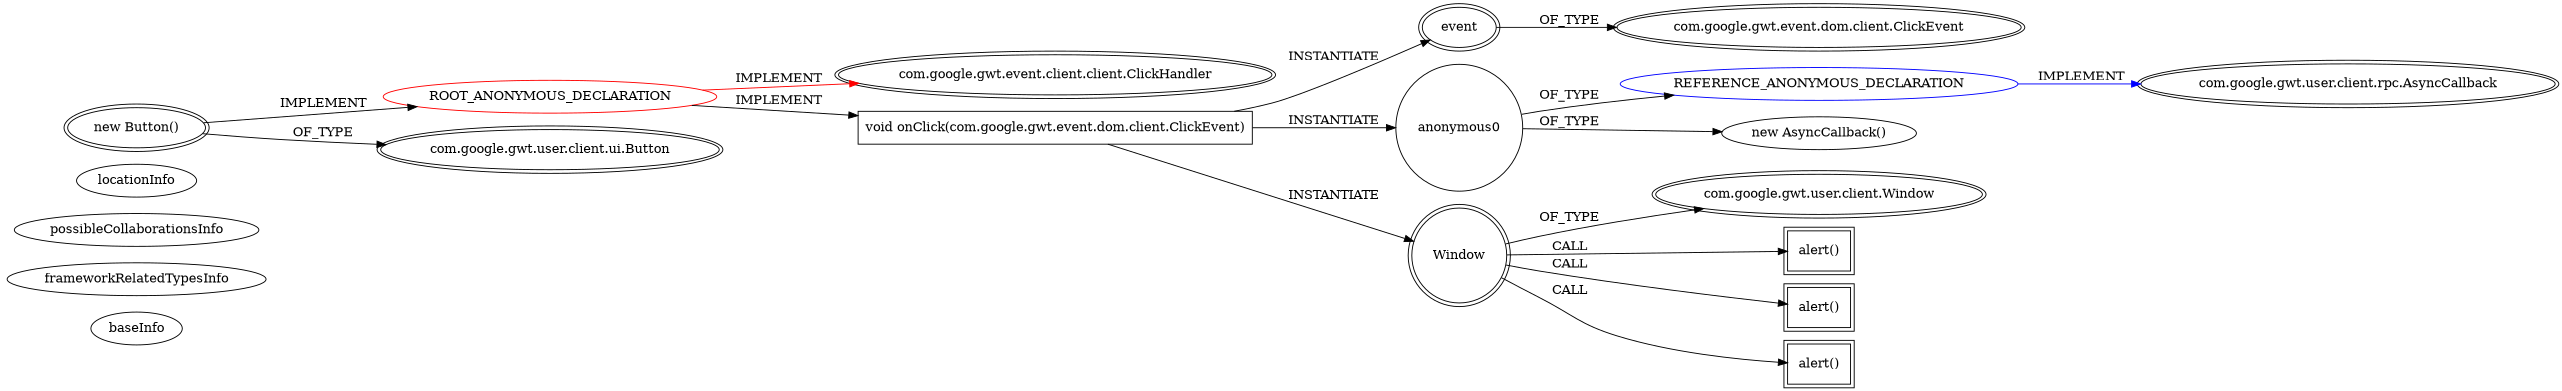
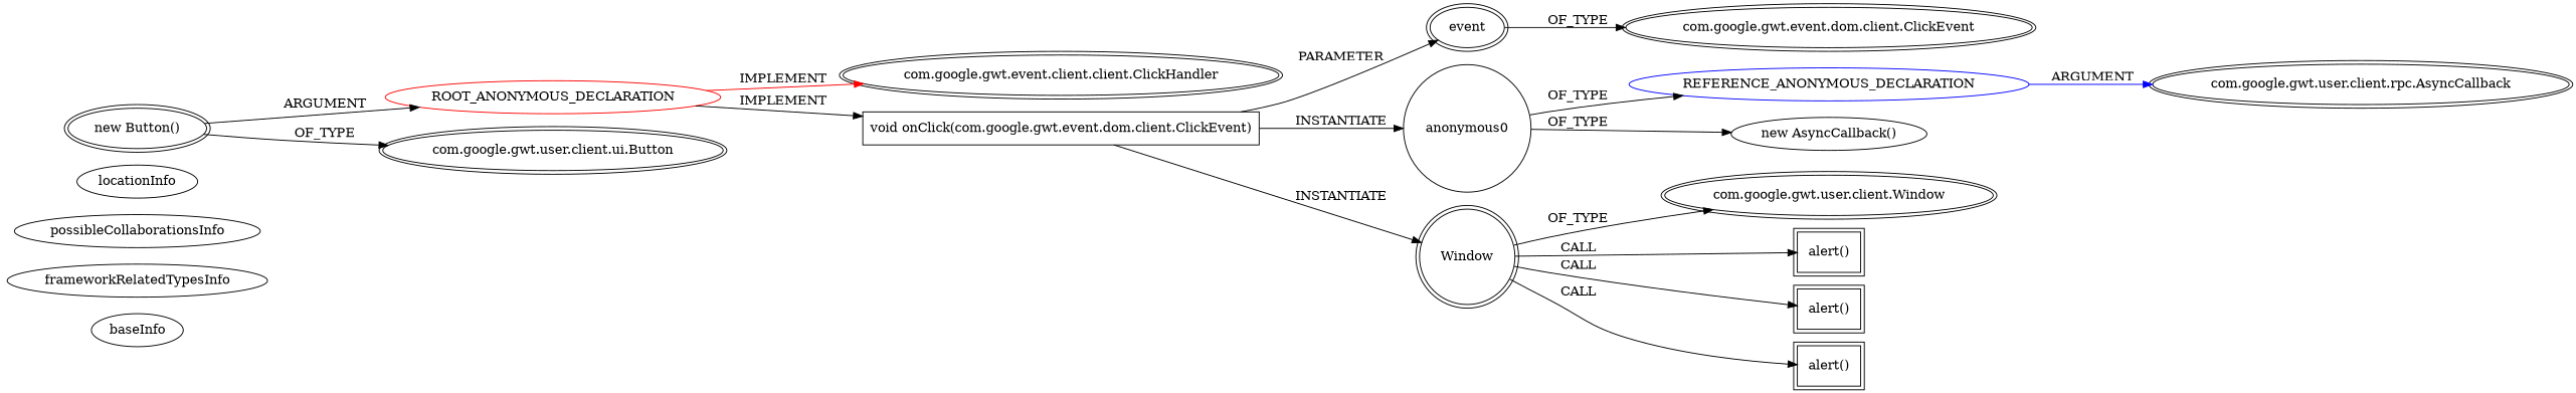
  digraph {
    rankdir=LR
    node [isFrameworkType=true peripheries=2]
    baseInfo [category=extension_graph graphId=283 isAnonymous=true possibleRelation=true isFrameworkType="" peripheries=""]
    frameworkRelatedTypesInfo [0="com.google.gwt.event.dom.client.ClickHandler" isFrameworkType="" peripheries=""]
    possibleCollaborationsInfo [0="283~OVERRIDING_METHOD_DECLARATION-INSTANTIATION-~com.google.gwt.event.dom.client.ClickHandler ~com.google.gwt.user.client.rpc.AsyncCallback ~true~true" isFrameworkType="" peripheries=""]
    locationInfo [contextSignature="void configSupprPan()" filePath="/MainMain-ChatCafeine/ChatCafeine-master/ChatCafeine/src/sources/client/vue/profil/ProfilPanel.java" graphId=283 projectName="MainMain-ChatCafeine" isFrameworkType="" peripheries=""]
    n5 [color=red isFrameworkType=false label=ROOT_ANONYMOUS_DECLARATION vertexType=ROOT_ANONYMOUS_DECLARATION peripheries=""]
    n6 [label="com.google.gwt.event.client.client.ClickHandler" vertexType=FRAMEWORK_INTERFACE_TYPE]
    n7 [isFrameworkType=false label="void onClick(com.google.gwt.event.dom.client.ClickEvent)" shape=box vertexType=OVERRIDING_METHOD_DECLARATION peripheries=""]
    n8 [label=event vertexType=PARAMETER_DECLARATION]
    n9 [isFrameworkType=false label=anonymous0 shape=circle vertexType=VARIABLE_EXPRESION peripheries=""]
    n10 [label=Window shape=circle vertexType=VARIABLE_EXPRESION]
    n11 [label="new Button()" vertexType=OUTSIDE_CONSTRUCTOR_CALL]
    n12 [label="com.google.gwt.user.client.ui.Button" vertexType=FRAMEWORK_CLASS_TYPE]
    n13 [label="com.google.gwt.event.dom.client.ClickEvent" vertexType=FRAMEWORK_CLASS_TYPE]
    n14 [color=blue isFrameworkType=false label=REFERENCE_ANONYMOUS_DECLARATION vertexType=REFERENCE_ANONYMOUS_DECLARATION peripheries=""]
    n15 [isFrameworkType=false label="new AsyncCallback()" vertexType=CONSTRUCTOR_CALL peripheries=""]
    n16 [label="com.google.gwt.user.client.Window" vertexType=FRAMEWORK_CLASS_TYPE]
    n17 [label="alert()" shape=box vertexType=INSIDE_CALL]
    n18 [label="alert()" shape=box vertexType=INSIDE_CALL]
    n19 [label="alert()" shape=box vertexType=INSIDE_CALL]
    n20 [label="com.google.gwt.user.client.rpc.AsyncCallback" vertexType=FRAMEWORK_INTERFACE_TYPE]
    n5 -> n6 [color=red label=IMPLEMENT]
    n5 -> n7 [label=IMPLEMENT]
-   n7 -> n8 [label=INSTANTIATE]
+   n7 -> n8 [label=PARAMETER]
    n7 -> n9 [label=INSTANTIATE]
    n7 -> n10 [label=INSTANTIATE]
    n8 -> n13 [label=OF_TYPE]
    n9 -> n14 [label=OF_TYPE]
    n9 -> n15 [label=OF_TYPE]
    n10 -> n16 [label=OF_TYPE]
    n10 -> n17 [label=CALL]
    n10 -> n18 [label=CALL]
    n10 -> n19 [label=CALL]
-   n11 -> n5 [label=IMPLEMENT]
+   n11 -> n5 [label=ARGUMENT]
    n11 -> n12 [label=OF_TYPE]
-   n14 -> n20 [color=blue label=IMPLEMENT]
+   n14 -> n20 [color=blue label=ARGUMENT]
  }
